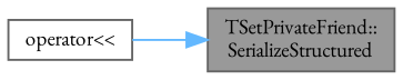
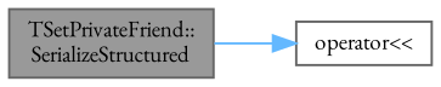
  digraph {
    rankdir=RL
    fontname="EB Garamond"
    node [fontname="EB Garamond" fontsize=10 shape=box style=filled]
    n1 [color=gray40 fillcolor=grey60 fontcolor=black height=0.2 label="TSetPrivateFriend::\lSerializeStructured" width=0.4]
    n2 [color=grey40 fillcolor=white height=0.2 label="operator\<\<" width=0.4]
-   n1 -> n2 [color=steelblue1 dir=back fontname="EB Garamond" fontsize=10 labelfontname=Helvetica labelfontsize=10 style=solid]
+   n2 -> n1 [color=steelblue1 dir=back fontname="EB Garamond" fontsize=10 labelfontname=Helvetica labelfontsize=10 style=solid]
  }
